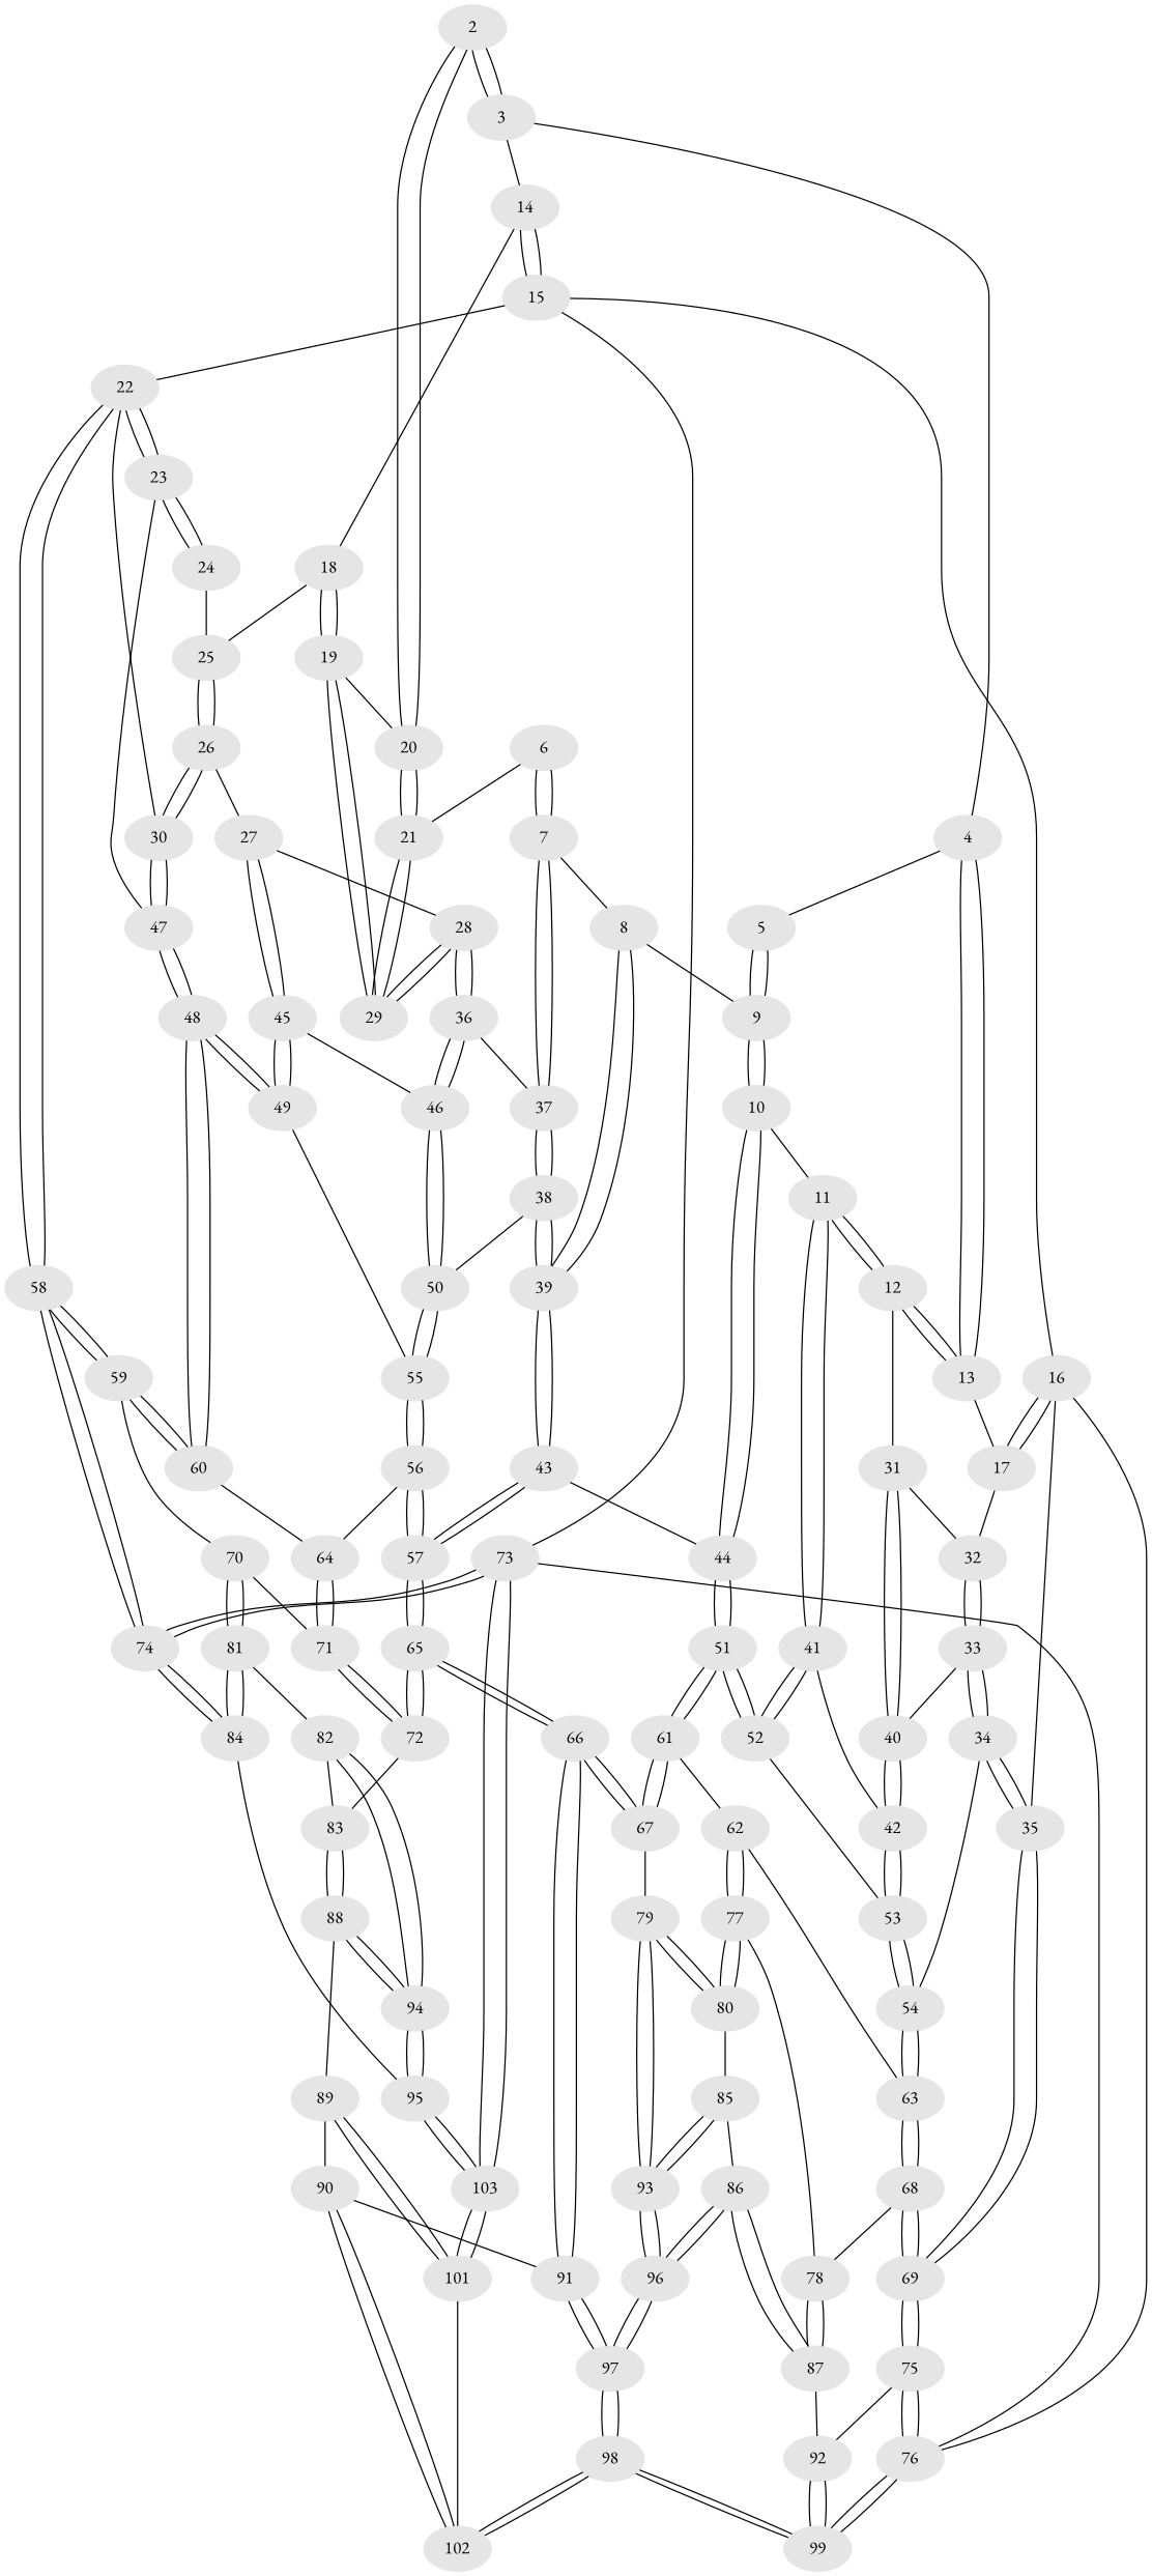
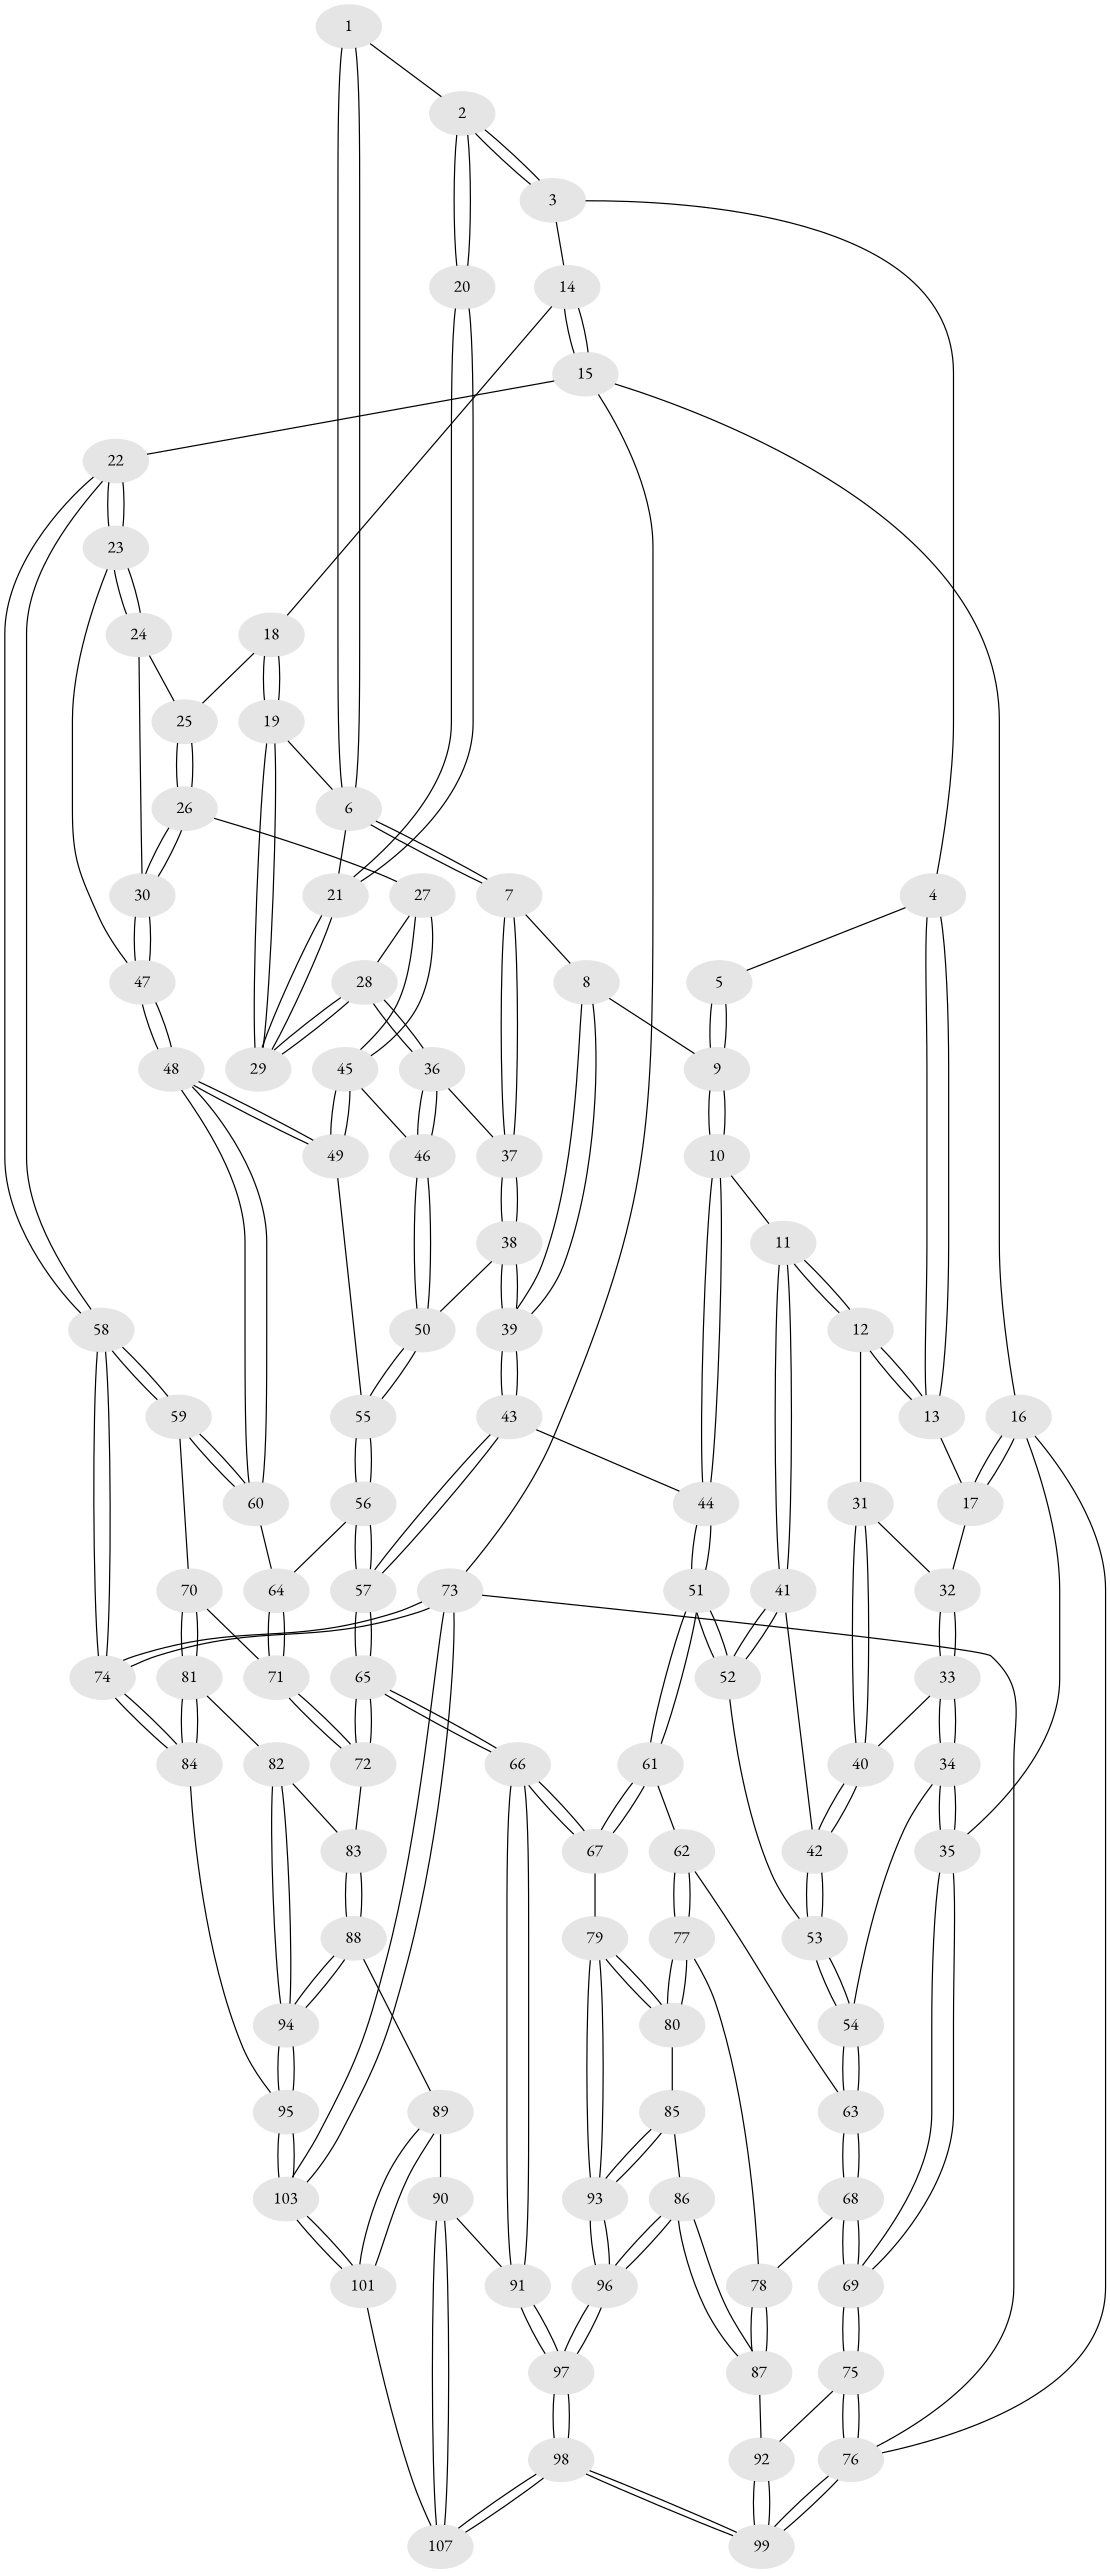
  graph {
    fontname="EB Garamond"
    node [color=gray90 fontname="EB Garamond" style=filled]
    edge [fontname="EB Garamond"]
+   1
    2
    6
    3
    20
    7
    21
    4
    14
    5
    13
    15
    18
    9
    17
    10
    8
    37
    29
    39
    38
    43
    11
    44
    12
    41
    51
    31
    42
    52
    32
    40
    16
    22
    73
    19
    25
    35
    76
    23
    58
    74
    n43 [label=103]
    69
    99
    33
    26
    24
    47
    59
    30
    48
    27
    28
    45
    36
    46
    49
    34
    54
    63
    75
    50
    55
    57
    53
    65
    61
    60
    64
    56
    62
    67
    68
    71
    66
    72
    70
    84
    81
    77
    79
    78
    80
    91
    83
    97
    93
    87
    92
    82
    88
    101
    95
    85
    96
    86
    94
    89
    90
-   102
+   102 [label=107]
    98
+   1 -- 2
+   1 -- 6
+   1 -- 6
    2 -- 3
    2 -- 3
    2 -- 20
    2 -- 20
    6 -- 7
    6 -- 7
    6 -- 21
    3 -- 4
    3 -- 14
    20 -- 21
    20 -- 21
    7 -- 8
    7 -- 37
    7 -- 37
    21 -- 29
    21 -- 29
    4 -- 5
    4 -- 13
    4 -- 13
    14 -- 15
    14 -- 15
    14 -- 18
    5 -- 9
    5 -- 9
    13 -- 17
    15 -- 16
    15 -- 22
    15 -- 73
    18 -- 19
    18 -- 19
    18 -- 25
    9 -- 10
    9 -- 10
    17 -- 32
    10 -- 11
    10 -- 44
    10 -- 44
    8 -- 9
    8 -- 39
    8 -- 39
    37 -- 38
    37 -- 38
    39 -- 43
    39 -- 43
    38 -- 39
    38 -- 39
    38 -- 50
    43 -- 44
    43 -- 57
    43 -- 57
    11 -- 12
    11 -- 12
    11 -- 41
    11 -- 41
    44 -- 51
    44 -- 51
    12 -- 13
    12 -- 13
    12 -- 31
    41 -- 42
    41 -- 52
    41 -- 52
    51 -- 52
    51 -- 52
    51 -- 61
    51 -- 61
    31 -- 32
    31 -- 40
    31 -- 40
    42 -- 53
    42 -- 53
    52 -- 53
    32 -- 33
    32 -- 33
    40 -- 42
    40 -- 42
    16 -- 17
    16 -- 17
    16 -- 35
    16 -- 76
    22 -- 23
    22 -- 23
    22 -- 58
    22 -- 58
    73 -- 76
    73 -- 74
    73 -- 74
    73 -- n43
    73 -- n43
-   19 -- 20
+   19 -- 6
    19 -- 29
    19 -- 29
    25 -- 26
    25 -- 26
    35 -- 69
    35 -- 69
    76 -- 99
    76 -- 99
    23 -- 24
    23 -- 24
    23 -- 47
    58 -- 74
    58 -- 74
    58 -- 59
    58 -- 59
    74 -- 84
    74 -- 84
    n43 -- 101
    n43 -- 101
    69 -- 75
    69 -- 75
    33 -- 40
    33 -- 34
    33 -- 34
    26 -- 30
    26 -- 30
    26 -- 27
    24 -- 25
-   22 -- 30
+   24 -- 30
    47 -- 48
    47 -- 48
    59 -- 60
    59 -- 60
    59 -- 70
    30 -- 47
    30 -- 47
    48 -- 49
    48 -- 49
    48 -- 60
    48 -- 60
    27 -- 28
    27 -- 45
    27 -- 45
    28 -- 29
    28 -- 29
    28 -- 36
    28 -- 36
    45 -- 46
    45 -- 49
    45 -- 49
    36 -- 37
    36 -- 46
    36 -- 46
    46 -- 50
    46 -- 50
    49 -- 55
    34 -- 35
    34 -- 35
    34 -- 54
    54 -- 63
    54 -- 63
    63 -- 68
    63 -- 68
    75 -- 76
    75 -- 76
    75 -- 92
    50 -- 55
    50 -- 55
    55 -- 56
    55 -- 56
    57 -- 65
    57 -- 65
    53 -- 54
    53 -- 54
    65 -- 66
    65 -- 66
    65 -- 72
    65 -- 72
    61 -- 62
    61 -- 67
    61 -- 67
    60 -- 64
    64 -- 71
    64 -- 71
    56 -- 57
    56 -- 57
    56 -- 64
    62 -- 63
    62 -- 77
    62 -- 77
    67 -- 79
    68 -- 69
    68 -- 69
    68 -- 78
    71 -- 72
    71 -- 72
    66 -- 67
    66 -- 67
    66 -- 91
    66 -- 91
    72 -- 83
    70 -- 71
    70 -- 81
    70 -- 81
    84 -- 95
    81 -- 84
    81 -- 84
    81 -- 82
    77 -- 78
    77 -- 80
    77 -- 80
    79 -- 80
    79 -- 80
    79 -- 93
    79 -- 93
    78 -- 87
    78 -- 87
    80 -- 85
    91 -- 97
    91 -- 97
    83 -- 88
    83 -- 88
    97 -- 98
    97 -- 98
    93 -- 96
    93 -- 96
    87 -- 92
    92 -- 99
    92 -- 99
    82 -- 83
    82 -- 94
    82 -- 94
    88 -- 94
    88 -- 94
    88 -- 89
    101 -- 102
    95 -- n43
    95 -- n43
    85 -- 93
    85 -- 93
    85 -- 86
    96 -- 97
    96 -- 97
    86 -- 87
    86 -- 87
    86 -- 96
    86 -- 96
    94 -- 95
    94 -- 95
    89 -- 101
    89 -- 101
    89 -- 90
    90 -- 91
    90 -- 102
    90 -- 102
    98 -- 99
    98 -- 99
    98 -- 102
    98 -- 102
  }
